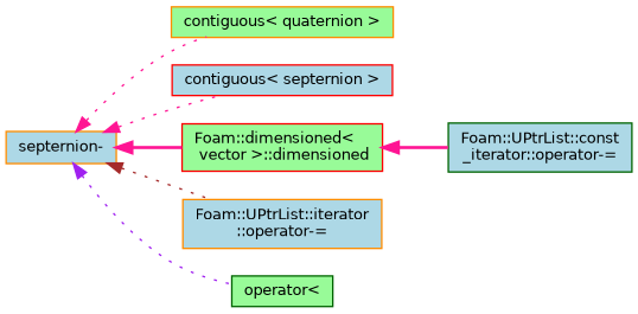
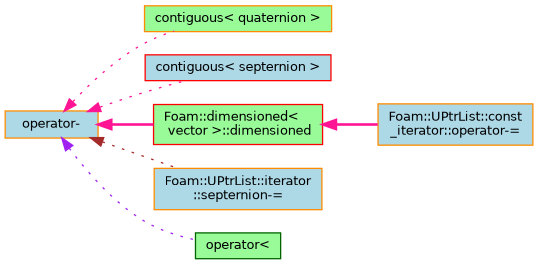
  digraph {
    rankdir=LR
    node [color=darkorange fillcolor=lightblue fontname=Helvetica fontsize=10 shape=record style=filled]
    edge [color=deeppink dir=back fontname=Helvetica fontsize=10 labelfontname=Helvetica labelfontsize=10 style=dotted]
-   n1 [fontcolor=black height=0.2 label="septernion-" width=0.4]
+   n1 [fontcolor=black height=0.2 label="operator-" width=0.4]
    n2 [fillcolor=palegreen height=0.2 label="contiguous\< quaternion \>" width=0.4]
    n3 [color=red height=0.2 label="contiguous\< septernion \>" width=0.4]
    n4 [color=red fillcolor=palegreen height=0.2 label="Foam::dimensioned\<\l vector \>::dimensioned" width=0.4]
-   n5 [height=0.2 label="Foam::UPtrList::iterator\l::operator-=" width=0.4]
+   n5 [height=0.2 label="Foam::UPtrList::iterator\l::septernion-=" width=0.4]
    n6 [color=darkgreen fillcolor=palegreen height=0.2 label="operator\<" width=0.4]
-   n7 [color=darkgreen height=0.2 label="Foam::UPtrList::const\l_iterator::operator-=" width=0.4]
+   n7 [height=0.2 label="Foam::UPtrList::const\l_iterator::operator-=" width=0.4]
    n1 -> n2
    n1 -> n3
    n1 -> n4 [style=bold]
    n1 -> n5 [color=brown]
    n1 -> n6 [color=purple]
    n4 -> n7 [style=bold]
  }
